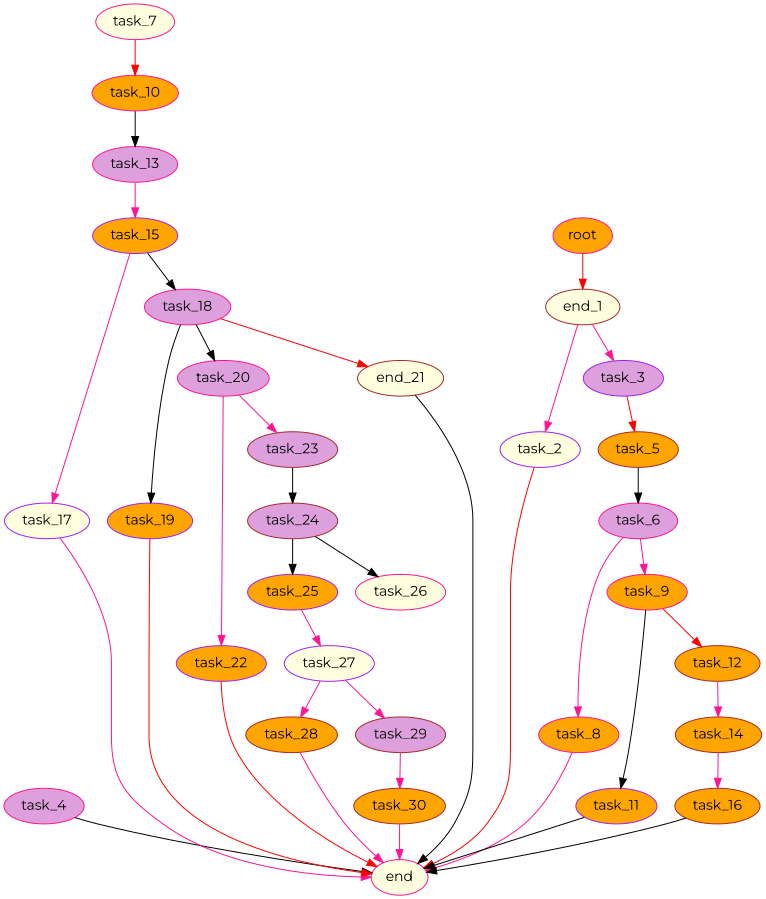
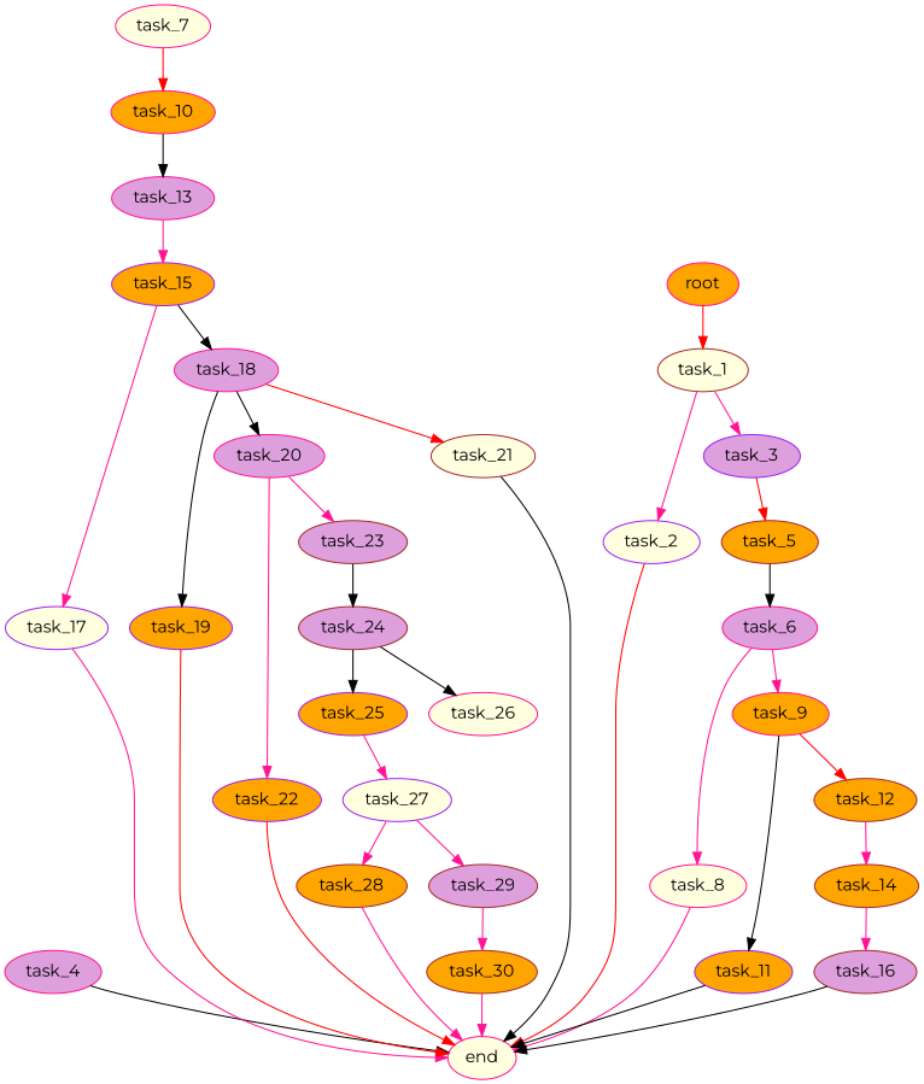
  digraph {
    fontname=Montserrat
    node [color=deeppink fillcolor=orange fontname=Montserrat style=filled]
    edge [color=deeppink fontname=Montserrat]
-   task_1 [color=brown fillcolor=lightyellow label=end_1]
+   task_1 [color=brown fillcolor=lightyellow]
    root
    task_2 [color=purple fillcolor=lightyellow]
    task_3 [color=purple fillcolor=plum]
    end [fillcolor=lightyellow]
    task_5 [color=brown]
    task_4 [fillcolor=plum]
    task_6 [fillcolor=plum]
-   task_8
+   task_8 [fillcolor=lightyellow]
    task_9
    task_7 [fillcolor=lightyellow]
    task_10
    task_11 [color=purple]
    task_12 [color=brown]
    task_13 [fillcolor=plum]
    task_14 [color=brown]
    task_15 [color=purple]
-   task_16 [color=brown]
+   task_16 [color=brown fillcolor=plum]
    task_17 [color=purple fillcolor=lightyellow]
    task_18 [fillcolor=plum]
    task_19 [color=purple]
    task_20 [fillcolor=plum]
-   task_21 [color=brown fillcolor=lightyellow label=end_21]
+   task_21 [color=brown fillcolor=lightyellow]
    task_22 [color=purple]
    task_23 [color=brown fillcolor=plum]
    task_24 [color=brown fillcolor=plum]
    task_25 [color=purple]
    task_26 [fillcolor=lightyellow]
    task_27 [color=purple fillcolor=lightyellow]
    task_28 [color=brown]
    task_29 [color=brown fillcolor=plum]
    task_30 [color=brown]
    task_1 -> task_2
    task_1 -> task_3
    root -> task_1 [color=red]
    task_2 -> end [color=red]
    task_3 -> task_5 [color=red]
    task_5 -> task_6 [color=black]
    task_4 -> end [color=black]
    task_6 -> task_8
    task_6 -> task_9
    task_8 -> end
    task_9 -> task_11 [color=black]
    task_9 -> task_12 [color=red]
    task_7 -> task_10 [color=red]
    task_10 -> task_13 [color=black]
    task_11 -> end [color=black]
    task_12 -> task_14
    task_13 -> task_15
    task_14 -> task_16
    task_15 -> task_17
    task_15 -> task_18 [color=black]
    task_16 -> end [color=black]
    task_17 -> end
    task_18 -> task_19 [color=black]
    task_18 -> task_20 [color=black]
    task_18 -> task_21 [color=red]
    task_19 -> end [color=red]
    task_20 -> task_22
    task_20 -> task_23
    task_21 -> end [color=black]
    task_22 -> end [color=red]
    task_23 -> task_24 [color=black]
    task_24 -> task_25 [color=black]
    task_24 -> task_26 [color=black]
    task_25 -> task_27
    task_27 -> task_28
    task_27 -> task_29
    task_28 -> end
    task_29 -> task_30
    task_30 -> end
  }
